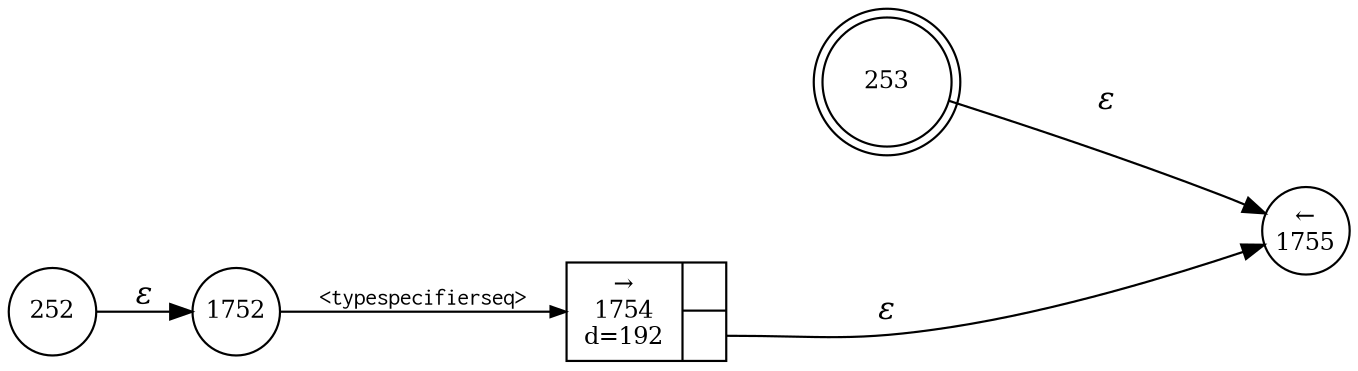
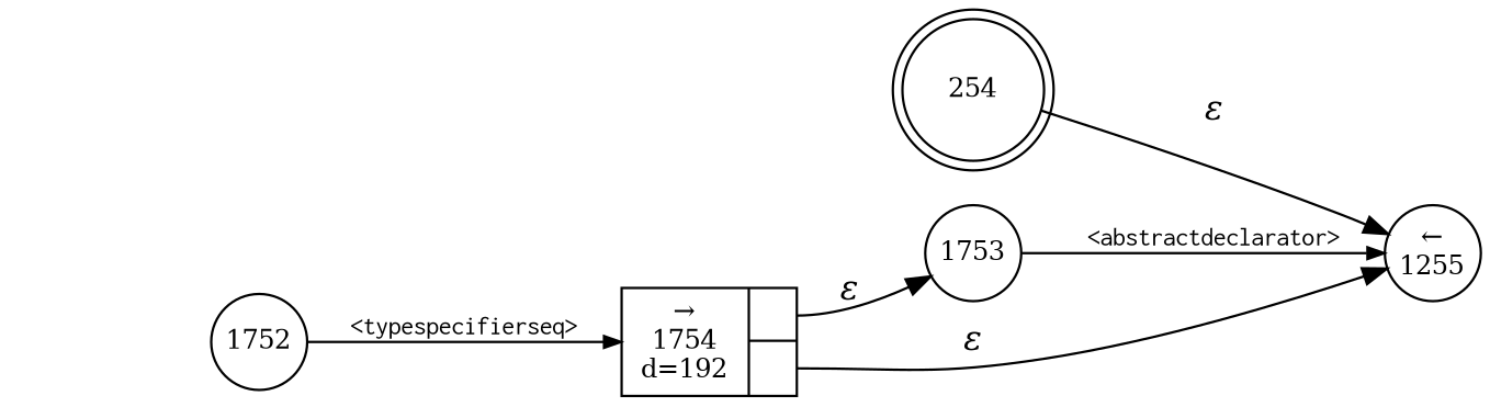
  digraph {
    rankdir=LR
    node [fixedsize=true fontsize=11 shape=circle peripheries=1]
    edge [fontname="Times-Italic"]
-   n1 [label=253 shape=doublecircle width=.6 peripheries=""]
-   n2 [label="&larr;\n1755" width=.55]
+   n1 [label=254 shape=doublecircle width=.6 peripheries=""]
+   n2 [label="&larr;\n1255" width=.55]
    n3 [label=1752 width=.55]
    n4 [fixedsize=false label="{&rarr;\n1754\nd=192|{<p0>|<p1>}}" shape=record]
-   n6 [label=252 width=.55]
+   n5 [label=1753 width=.55]
    n1 -> n2 [label="&epsilon;"]
    n3 -> n4 [arrowhead=normal arrowsize=.7 fontname=Courier fontsize=11 label="<typespecifierseq>"]
    n4 -> n2 [label="&epsilon;" tailport=p1]
-   n6 -> n3 [label="&epsilon;"]
+   n4 -> n5 [label="&epsilon;" tailport=p0]
+   n5 -> n2 [arrowhead=normal arrowsize=.7 fontname=Courier fontsize=11 label="<abstractdeclarator>"]
  }
